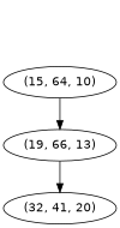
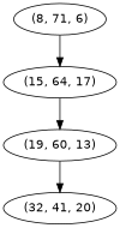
  digraph {
    fontname="DejaVu Sans"
    node [fontname="DejaVu Sans"]
    edge [fontname="DejaVu Sans"]
-   "(15, 64, 10)"
-   "(19, 60, 13)" [label="(19, 66, 13)"]
+   "(8, 71, 6)"
+   "(15, 64, 10)" [label="(15, 64, 17)"]
+   "(19, 60, 13)"
    n4 [label="(32, 41, 20)"]
+   "(8, 71, 6)" -> "(15, 64, 10)"
    "(15, 64, 10)" -> "(19, 60, 13)"
    "(19, 60, 13)" -> n4
  }
